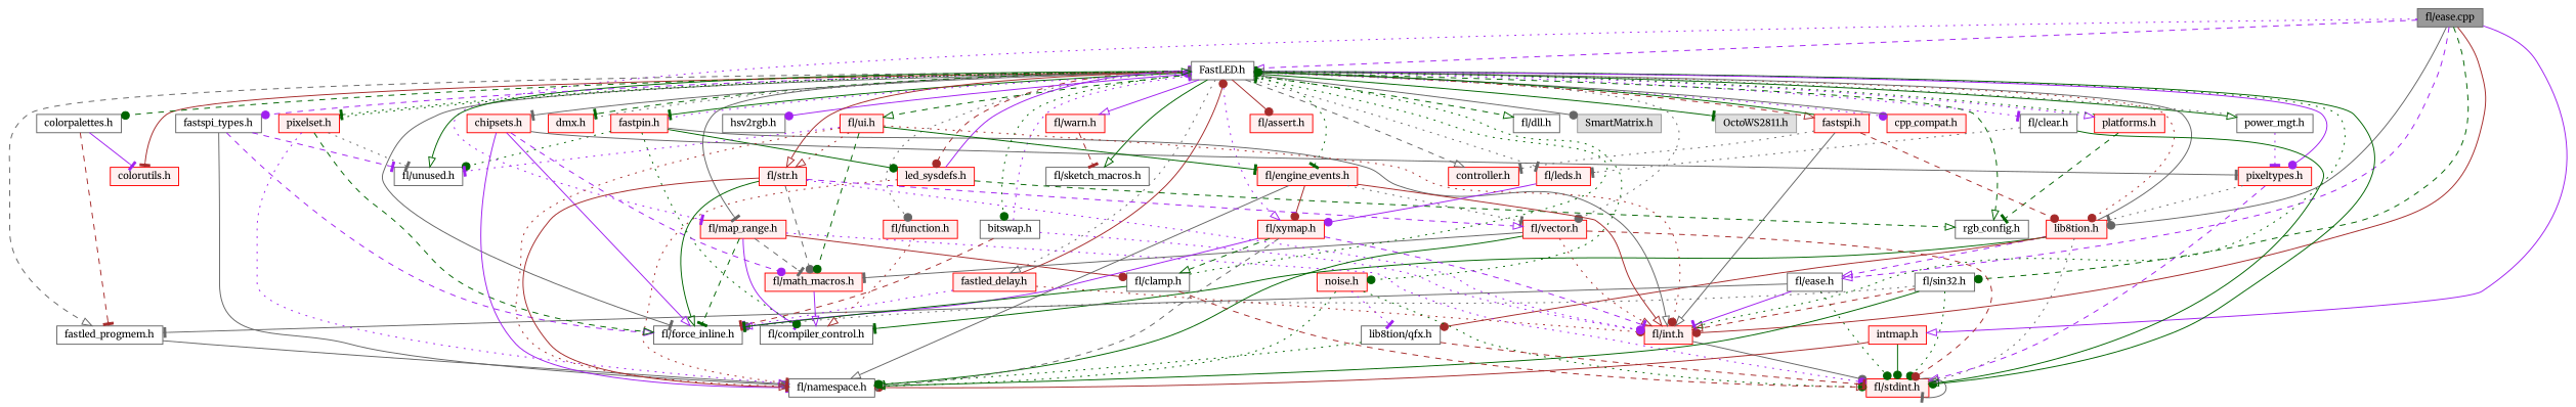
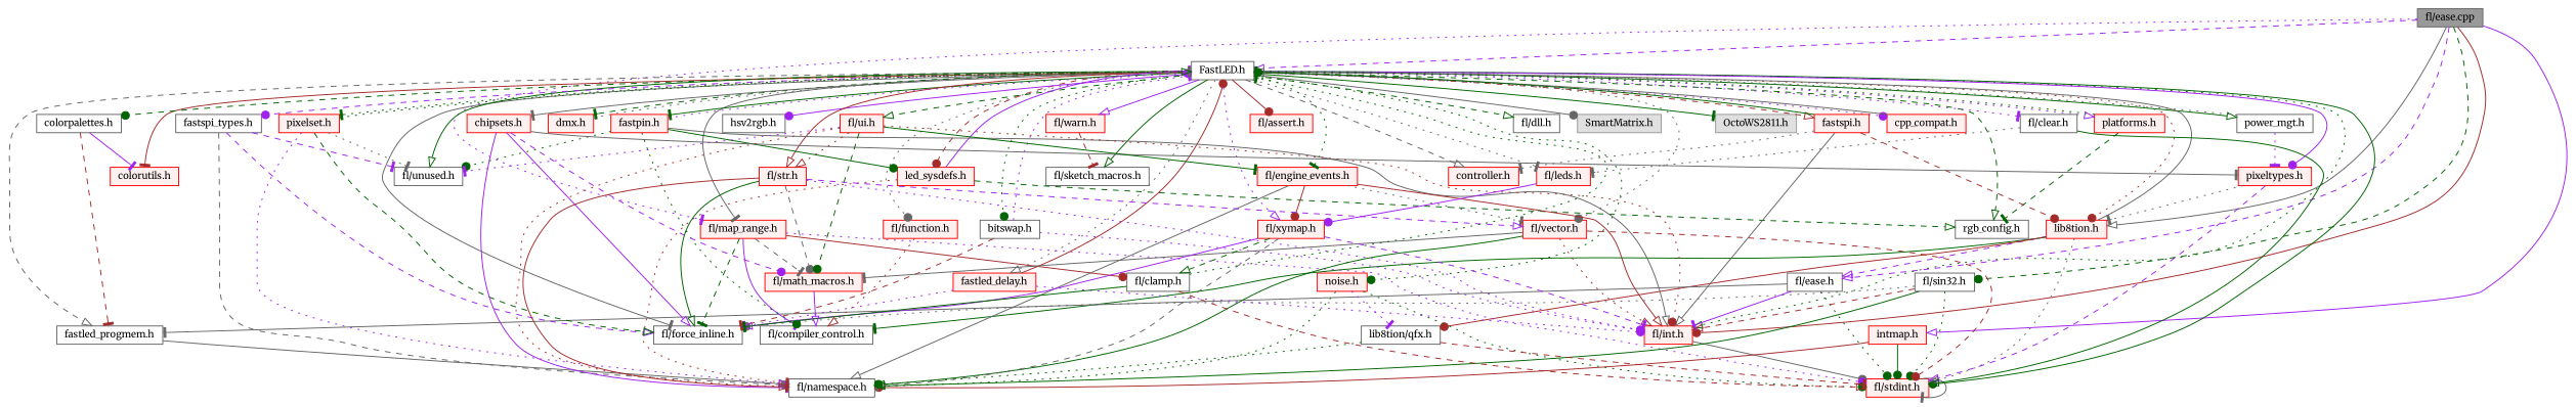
  digraph {
    fontname=Merriweather
    node [color=red fillcolor="#FFF0F0" fontname=Merriweather fontsize=10 shape=box style=filled]
    edge [arrowhead=tee color=darkgreen fontname=Merriweather fontsize=10 labelfontname=Helvetica labelfontsize=10 style=solid]
    n1 [color=gray40 fillcolor=grey60 fontcolor=black height=0.2 label="fl/ease.cpp" width=0.4]
    n2 [color=grey40 fillcolor=white height=0.2 label="FastLED.h" width=0.4]
    n3 [height=0.2 label="fl/int.h" width=0.4]
    n4 [height=0.2 label="lib8tion.h" width=0.4]
    n5 [color=grey40 fillcolor=white height=0.2 label="fl/ease.h" width=0.4]
    n6 [height=0.2 label="fl/map_range.h" width=0.4]
    n7 [height=0.2 label="intmap.h" width=0.4]
    n8 [color=grey40 fillcolor=white height=0.2 label="fl/sin32.h" width=0.4]
    n9 [height=0.2 label="fl/stdint.h" width=0.4]
    n10 [color=grey40 fillcolor=white height=0.2 label="fl/dll.h" width=0.4]
    n11 [color=grey60 fillcolor="#E0E0E0" height=0.2 label="SmartMatrix.h" width=0.4]
    n12 [color=grey60 fillcolor="#E0E0E0" height=0.2 label="OctoWS2811.h" width=0.4]
    n13 [color=grey40 fillcolor=white height=0.2 label="fl/force_inline.h" width=0.4]
    n14 [height=0.2 label="cpp_compat.h" width=0.4]
    n15 [color=grey40 fillcolor=white height=0.2 label="rgb_config.h" width=0.4]
    n16 [height=0.2 label="led_sysdefs.h" width=0.4]
    n17 [height=0.2 label="fastled_delay.h" width=0.4]
    n18 [color=grey40 fillcolor=white height=0.2 label="bitswap.h" width=0.4]
    n19 [height=0.2 label="controller.h" width=0.4]
    n20 [height=0.2 label="fastpin.h" width=0.4]
    n21 [color=grey40 fillcolor=white height=0.2 label="fl/unused.h" width=0.4]
    n22 [color=grey40 fillcolor=white height=0.2 label="fastspi_types.h" width=0.4]
    n23 [height=0.2 label="dmx.h" width=0.4]
    n24 [height=0.2 label="platforms.h" width=0.4]
    n25 [color=grey40 fillcolor=white height=0.2 label="fastled_progmem.h" width=0.4]
    n26 [height=0.2 label="pixeltypes.h" width=0.4]
    n27 [color=grey40 fillcolor=white height=0.2 label="hsv2rgb.h" width=0.4]
    n28 [height=0.2 label="colorutils.h" width=0.4]
    n29 [height=0.2 label="pixelset.h" width=0.4]
    n30 [color=grey40 fillcolor=white height=0.2 label="colorpalettes.h" width=0.4]
    n31 [height=0.2 label="noise.h" width=0.4]
    n32 [color=grey40 fillcolor=white height=0.2 label="power_mgt.h" width=0.4]
    n33 [height=0.2 label="fastspi.h" width=0.4]
    n34 [height=0.2 label="chipsets.h" width=0.4]
    n35 [height=0.2 label="fl/engine_events.h" width=0.4]
    n36 [height=0.2 label="fl/vector.h" width=0.4]
    n37 [height=0.2 label="fl/xymap.h" width=0.4]
    n38 [height=0.2 label="fl/leds.h" width=0.4]
    n39 [height=0.2 label="fl/str.h" width=0.4]
    n40 [height=0.2 label="fl/warn.h" width=0.4]
    n41 [color=grey40 fillcolor=white height=0.2 label="fl/sketch_macros.h" width=0.4]
    n42 [height=0.2 label="fl/assert.h" width=0.4]
    n43 [height=0.2 label="fl/function.h" width=0.4]
    n44 [color=grey40 fillcolor=white height=0.2 label="fl/clear.h" width=0.4]
    n45 [height=0.2 label="fl/ui.h" width=0.4]
    n46 [color=grey40 fillcolor=white height=0.2 label="fl/compiler_control.h" width=0.4]
    n47 [color=grey40 fillcolor=white height=0.2 label="lib8tion/qfx.h" width=0.4]
    n48 [color=grey40 fillcolor=white height=0.2 label="fl/clamp.h" width=0.4]
    n49 [height=0.2 label="fl/math_macros.h" width=0.4]
    n50 [color=grey40 fillcolor=white height=0.2 label="fl/namespace.h" width=0.4]
    n1 -> n2 [arrowhead=onormal color=purple style=dashed]
    n1 -> n3 [arrowhead=dot color=brown]
-   n1 -> n4 [arrowhead=dot color=gray40]
+   n1 -> n4 [arrowhead=onormal color=gray40]
    n1 -> n5 [arrowhead=onormal color=purple style=dashed]
    n1 -> n6 [color=purple style=dotted]
    n1 -> n7 [arrowhead=onormal color=purple]
    n1 -> n8 [arrowhead=dot style=dashed]
    n2 -> n3 [arrowhead=onormal style=dotted]
    n2 -> n4 [arrowhead=dot color=brown style=dotted]
    n2 -> n6 [color=gray40]
    n2 -> n9 [arrowhead=dot]
    n2 -> n10 [arrowhead=onormal style=dashed]
    n2 -> n11 [arrowhead=dot color=gray40]
    n2 -> n12
    n2 -> n13 [color=gray40]
    n2 -> n14 [arrowhead=dot color=purple style=dotted]
    n2 -> n15 [arrowhead=onormal style=dashed]
    n2 -> n16 [arrowhead=dot color=brown style=dashed]
    n2 -> n17 [arrowhead=onormal color=gray40 style=dotted]
    n2 -> n18 [arrowhead=dot style=dotted]
    n2 -> n19 [arrowhead=onormal color=gray40 style=dashed]
    n2 -> n20
    n2 -> n21 [arrowhead=onormal]
    n2 -> n22 [arrowhead=dot color=purple style=dashed]
    n2 -> n23 [style=dashed]
    n2 -> n24 [arrowhead=onormal color=purple style=dotted]
    n2 -> n25 [arrowhead=onormal color=gray40 style=dashed]
    n2 -> n26 [arrowhead=dot color=purple]
    n2 -> n27 [arrowhead=dot color=purple]
    n2 -> n28 [color=brown]
    n2 -> n29 [style=dotted]
    n2 -> n30 [arrowhead=dot style=dashed]
    n2 -> n31 [arrowhead=dot style=dotted]
    n2 -> n32 [arrowhead=onormal]
    n2 -> n33 [arrowhead=onormal color=brown style=dashed]
    n2 -> n34 [color=gray40]
    n2 -> n35 [style=dotted]
    n2 -> n36 [arrowhead=dot color=gray40 style=dotted]
    n2 -> n37 [arrowhead=onormal color=purple style=dotted]
    n2 -> n38 [color=gray40 style=dotted]
    n2 -> n39 [arrowhead=onormal color=brown]
    n2 -> n40 [arrowhead=onormal color=purple]
    n2 -> n41 [arrowhead=onormal]
    n2 -> n42 [arrowhead=dot color=brown]
    n2 -> n43 [arrowhead=dot color=gray40 style=dotted]
    n2 -> n44 [color=purple style=dotted]
    n2 -> n45 [arrowhead=onormal style=dashed]
    n3 -> n9 [arrowhead=dot color=gray40]
    n4 -> n2 [color=gray40]
    n4 -> n5 [arrowhead=onormal color=purple style=dashed]
    n4 -> n9 [arrowhead=onormal color=gray40 style=dotted]
    n4 -> n46
    n4 -> n47 [arrowhead=dot color=brown]
    n5 -> n3 [color=purple]
    n5 -> n9 [arrowhead=dot style=dotted]
    n5 -> n25 [color=gray40]
    n6 -> n9 [arrowhead=dot color=purple style=dotted]
    n6 -> n13 [style=dashed]
    n6 -> n46 [color=purple]
    n6 -> n48 [arrowhead=dot color=brown]
    n6 -> n49 [color=gray40 style=dashed]
    n7 -> n9 [arrowhead=dot]
    n7 -> n50 [arrowhead=dot color=brown]
    n8 -> n3 [arrowhead=onormal color=brown style=dashed]
    n8 -> n9 [arrowhead=dot style=dotted]
    n8 -> n13 [arrowhead=dot color=gray40 style=dotted]
    n8 -> n50 [arrowhead=onormal]
    n9 -> n9 [color=gray40]
    n14 -> n2 [color=gray40]
    n16 -> n2 [color=purple]
    n16 -> n15 [arrowhead=onormal style=dashed]
    n16 -> n50 [color=brown style=dotted]
    n17 -> n2 [arrowhead=dot color=brown]
-   n17 -> n3 [arrowhead=dot color=brown style=dotted]
+   n17 -> n3 [arrowhead=dot color=purple style=dotted]
    n17 -> n13 [color=purple style=dotted]
    n18 -> n2 [color=purple style=dotted]
    n18 -> n3 [arrowhead=dot color=purple style=dotted]
    n18 -> n13 [color=brown style=dashed]
    n20 -> n2 [arrowhead=dot color=purple style=dotted]
    n20 -> n3 [arrowhead=onormal color=gray40]
    n20 -> n16 [arrowhead=dot]
    n20 -> n21 [arrowhead=dot style=dotted]
    n20 -> n46 [arrowhead=dot style=dotted]
    n22 -> n13 [arrowhead=onormal color=purple style=dashed]
    n22 -> n21 [color=purple style=dashed]
-   n22 -> n50 [arrowhead=dot color=gray40]
+   n22 -> n50 [arrowhead=dot color=gray40 style=dashed]
    n23 -> n2 [color=gray40 style=dotted]
    n24 -> n2 [style=dotted]
    n24 -> n15 [style=dashed]
    n25 -> n50 [arrowhead=onormal color=gray40]
    n26 -> n4 [color=gray40 style=dotted]
    n26 -> n9 [arrowhead=onormal color=purple style=dashed]
    n29 -> n2 [arrowhead=onormal style=dotted]
    n29 -> n13 [arrowhead=onormal style=dashed]
    n29 -> n21 [color=gray40 style=dotted]
    n29 -> n50 [arrowhead=onormal color=purple style=dotted]
    n30 -> n25 [color=brown style=dashed]
    n30 -> n28 [color=purple]
    n31 -> n9 [arrowhead=dot style=dotted]
    n31 -> n47 [color=purple style=dotted]
    n31 -> n50 [arrowhead=onormal style=dotted]
    n32 -> n2 [arrowhead=onormal color=gray40 style=dotted]
    n32 -> n26 [color=purple style=dotted]
    n33 -> n2 [arrowhead=dot]
    n33 -> n3 [arrowhead=onormal color=gray40]
    n33 -> n4 [arrowhead=dot color=brown style=dashed]
    n33 -> n19 [color=gray40 style=dotted]
    n34 -> n13 [arrowhead=onormal color=purple]
    n34 -> n26 [color=gray40]
    n34 -> n49 [arrowhead=dot color=purple style=dashed]
    n34 -> n50 [color=purple]
    n35 -> n3 [arrowhead=onormal color=brown]
    n35 -> n36 [color=gray40 style=dotted]
    n35 -> n37 [arrowhead=dot color=brown]
    n35 -> n50 [arrowhead=onormal color=gray40]
    n36 -> n3 [arrowhead=onormal color=brown style=dotted]
    n36 -> n9 [arrowhead=dot color=brown style=dashed]
    n36 -> n49 [color=gray40]
    n36 -> n50 [arrowhead=onormal]
    n37 -> n3 [color=purple style=dashed]
    n37 -> n13 [arrowhead=onormal color=purple]
    n37 -> n48 [arrowhead=onormal style=dashed]
    n37 -> n50 [color=gray40 style=dashed]
    n38 -> n37 [arrowhead=dot color=purple]
    n39 -> n3 [arrowhead=dot color=purple style=dotted]
    n39 -> n13 [arrowhead=onormal]
    n39 -> n36 [arrowhead=onormal color=purple style=dashed]
    n39 -> n49 [arrowhead=dot color=gray40 style=dashed]
    n39 -> n50 [arrowhead=onormal color=brown]
    n40 -> n41 [color=brown style=dashed]
    n43 -> n46 [arrowhead=onormal color=brown style=dotted]
    n44 -> n9 [arrowhead=onormal]
    n44 -> n38 [color=gray40 style=dotted]
    n45 -> n3 [arrowhead=dot color=brown style=dotted]
    n45 -> n21 [color=purple style=dotted]
    n45 -> n35
    n45 -> n39 [arrowhead=onormal color=brown style=dotted]
    n45 -> n49 [arrowhead=dot style=dashed]
    n45 -> n50 [color=brown style=dotted]
    n47 -> n9 [color=brown style=dashed]
    n47 -> n50 [arrowhead=dot style=dotted]
    n48 -> n2 [style=dotted]
    n48 -> n9 [arrowhead=onormal color=brown style=dashed]
    n48 -> n13
    n49 -> n46 [arrowhead=onormal color=purple]
  }
